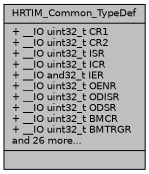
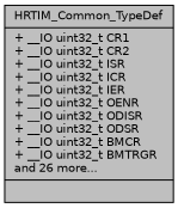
  digraph {
-   n1 [color=black fillcolor=grey75 fontcolor=black fontname=Helvetica fontsize=10 height=0.2 label="{HRTIM_Common_TypeDef\n|+ __IO uint32_t CR1\l+ __IO uint32_t CR2\l+ __IO uint32_t ISR\l+ __IO uint32_t ICR\l+ __IO and32_t IER\l+ __IO uint32_t OENR\l+ __IO uint32_t ODISR\l+ __IO uint32_t ODSR\l+ __IO uint32_t BMCR\l+ __IO uint32_t BMTRGR\land 26 more...\l|}" shape=record style=filled width=0.4]
+   n1 [color=black fillcolor=grey75 fontcolor=black fontname=Helvetica fontsize=10 height=0.2 label="{HRTIM_Common_TypeDef\n|+ __IO uint32_t CR1\l+ __IO uint32_t CR2\l+ __IO uint32_t ISR\l+ __IO uint32_t ICR\l+ __IO uint32_t IER\l+ __IO uint32_t OENR\l+ __IO uint32_t ODISR\l+ __IO uint32_t ODSR\l+ __IO uint32_t BMCR\l+ __IO uint32_t BMTRGR\land 26 more...\l|}" shape=record style=filled width=0.4]
  }
